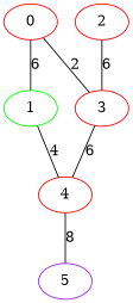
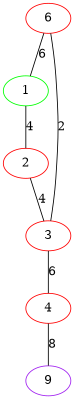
  graph {
    node [color=red weight=1]
    1 [color=green weight=2]
-   0
+   0 [label=6]
    3
    2
    4
-   5 [color=purple weight=4]
-   1 -- 4 [label=4]
+   5 [color=purple weight=4 label=9]
+   1 -- 2 [label=4]
    0 -- 1 [label=6]
    0 -- 3 [label=2]
    3 -- 4 [label=6]
-   2 -- 3 [label=6]
+   2 -- 3 [label=4]
    4 -- 5 [label=8]
  }
